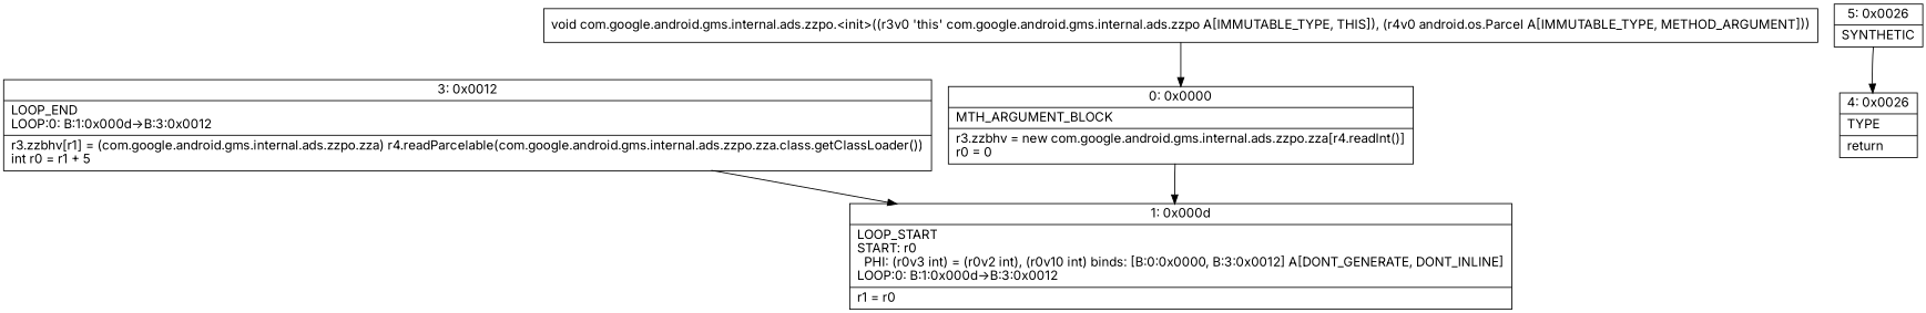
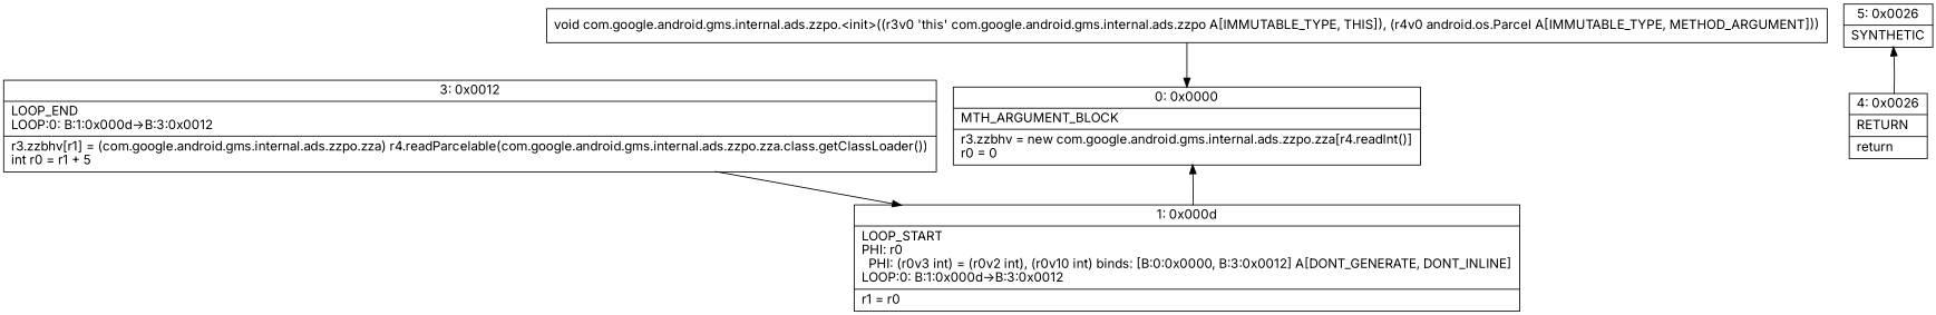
  digraph {
    fontname=Inter
    node [fontname=Inter shape=record]
    edge [fontname=Inter]
    n1 [label="{0\:\ 0x0000|MTH_ARGUMENT_BLOCK\l|r3.zzbhv = new com.google.android.gms.internal.ads.zzpo.zza[r4.readInt()]\lr0 = 0\l}"]
-   n2 [label="{1\:\ 0x000d|LOOP_START\lSTART: r0 \l  PHI: (r0v3 int) = (r0v2 int), (r0v10 int) binds: [B:0:0x0000, B:3:0x0012] A[DONT_GENERATE, DONT_INLINE]\lLOOP:0: B:1:0x000d\-\>B:3:0x0012\l|r1 = r0\l}"]
+   n2 [label="{1\:\ 0x000d|LOOP_START\lPHI: r0 \l  PHI: (r0v3 int) = (r0v2 int), (r0v10 int) binds: [B:0:0x0000, B:3:0x0012] A[DONT_GENERATE, DONT_INLINE]\lLOOP:0: B:1:0x000d\-\>B:3:0x0012\l|r1 = r0\l}"]
    n3 [label="{3\:\ 0x0012|LOOP_END\lLOOP:0: B:1:0x000d\-\>B:3:0x0012\l|r3.zzbhv[r1] = (com.google.android.gms.internal.ads.zzpo.zza) r4.readParcelable(com.google.android.gms.internal.ads.zzpo.zza.class.getClassLoader())\lint r0 = r1 + 5\l}"]
    n4 [label="{5\:\ 0x0026|SYNTHETIC\l}"]
-   n5 [label="{4\:\ 0x0026|TYPE\l|return\l}"]
+   n5 [label="{4\:\ 0x0026|RETURN\l|return\l}"]
    n6 [label="{void com.google.android.gms.internal.ads.zzpo.\<init\>((r3v0 'this' com.google.android.gms.internal.ads.zzpo A[IMMUTABLE_TYPE, THIS]), (r4v0 android.os.Parcel A[IMMUTABLE_TYPE, METHOD_ARGUMENT])) }"]
-   n1 -> n2
+   n2 -> n1
    n3 -> n2
-   n4 -> n5
+   n5 -> n4
    n6 -> n1
  }
